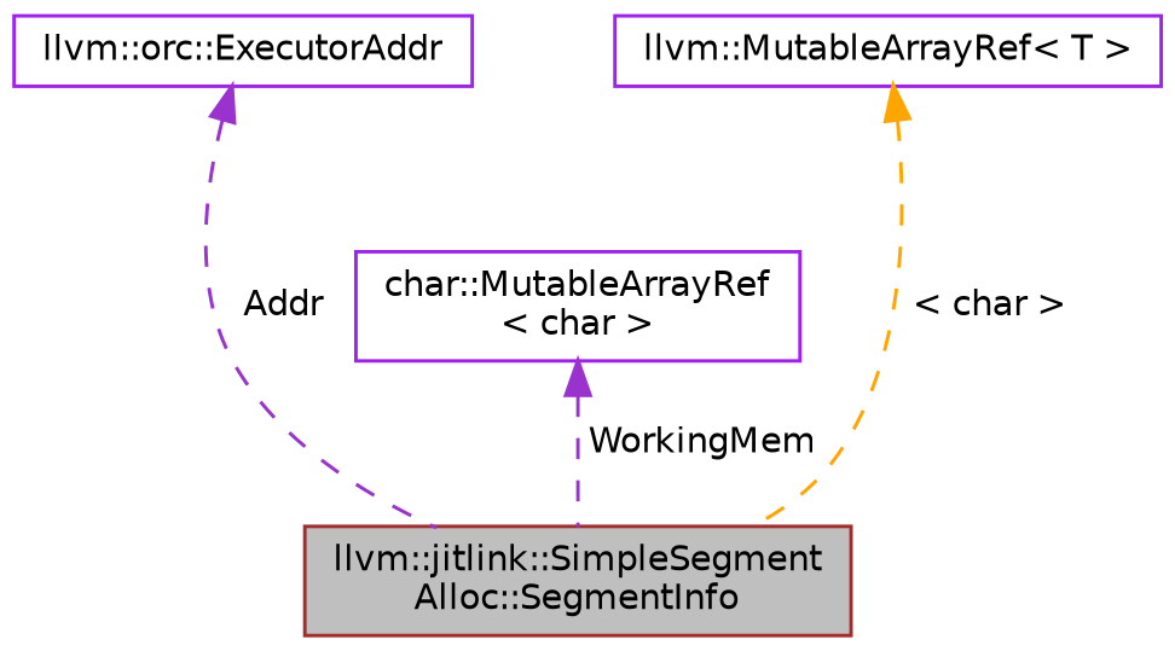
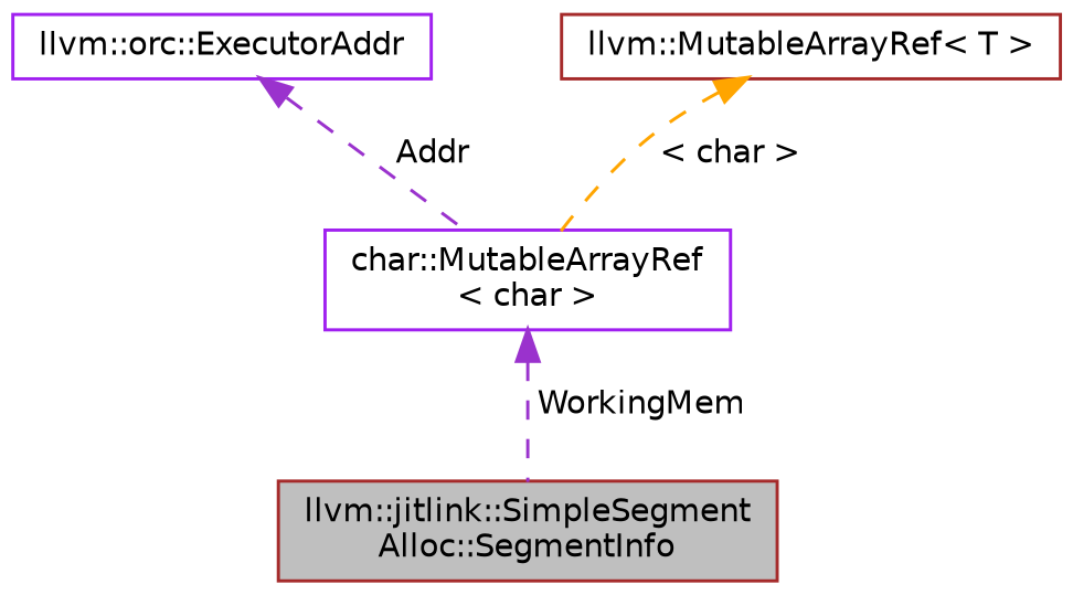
  digraph {
    node [color=brown fontname=Helvetica fontsize=10 shape=record]
    edge [color=darkorchid3 dir=back fontname=Helvetica fontsize=10 labelfontname=Helvetica labelfontsize=10 style=dashed]
    n1 [fillcolor=grey75 fontcolor=black height=0.2 label="llvm::jitlink::SimpleSegment\lAlloc::SegmentInfo" style=filled width=0.4]
    n2 [color=purple height=0.2 label="llvm::orc::ExecutorAddr" width=0.4]
    n3 [color=purple height=0.2 label="char::MutableArrayRef\l\< char \>" width=0.4]
-   n4 [color=purple height=0.2 label="llvm::MutableArrayRef\< T \>" width=0.4]
-   n2 -> n1 [label=" Addr"]
+   n4 [height=0.2 label="llvm::MutableArrayRef\< T \>" width=0.4]
+   n2 -> n3 [label=" Addr"]
    n3 -> n1 [label=" WorkingMem"]
-   n4 -> n1 [color=orange label=" \< char \>"]
+   n4 -> n3 [color=orange label=" \< char \>"]
  }
